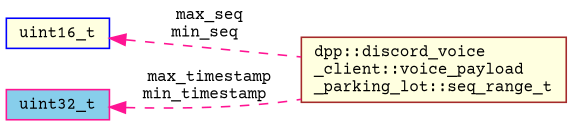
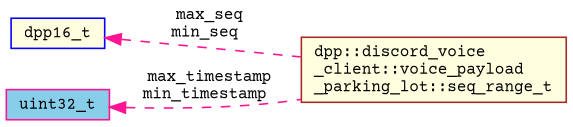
  digraph {
    rankdir=LR
    fontname="Courier Prime"
    node [fillcolor=lightyellow fontname="Courier Prime" fontsize=10 shape=record style=filled]
    edge [color=deeppink dir=back fontname="Courier Prime" fontsize=10 labelfontname=Helvetica labelfontsize=10 style=dashed]
    n1 [color=brown fontcolor=black height=0.2 label="dpp::discord_voice\l_client::voice_payload\l_parking_lot::seq_range_t" width=0.4]
-   n2 [color=blue height=0.2 label=uint16_t width=0.4]
+   n2 [color=blue height=0.2 label=dpp16_t width=0.4]
    n3 [color=deeppink height=0.2 label=uint32_t width=0.4 fillcolor=skyblue]
    n2 -> n1 [label=" max_seq\nmin_seq"]
    n3 -> n1 [label=" max_timestamp\nmin_timestamp"]
  }
